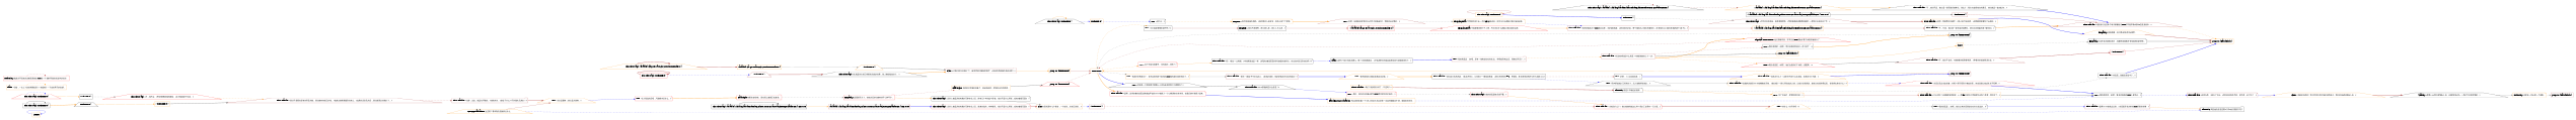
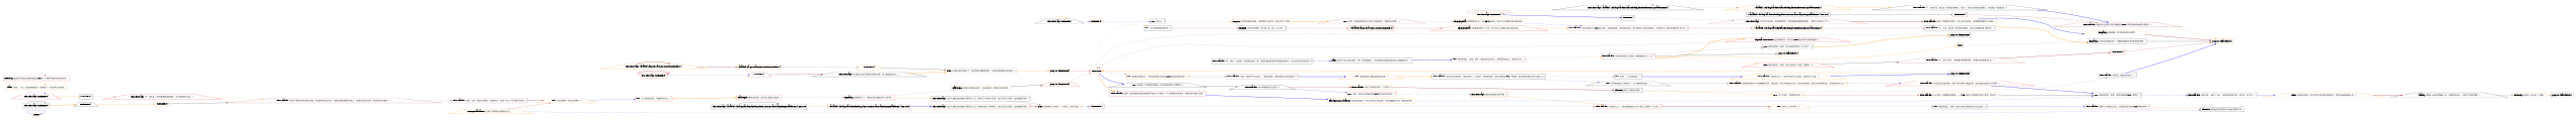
  digraph {
    rankdir=LR
    node [color=darkorange shape=note]
    edge [color=brown style=bold]
    n1 [label=START shape=folder]
    n2 [label=input shape=folder]
    n3 [color=black label="Empathy: 在*开花的屁股*背后，他显然很感激所有他能得到的帮助。"]
    n4 [label="Jump to: [Hardiehub1]" shape=folder]
    n5 [color=brown label="You: “我的意思是，‘好吧，还有一把枪会站在你这边。’等我找到枪之后。我把它弄丢了。”" shape=folder]
    n6 [color=brown label="Titus Hardie: “你说*好吧*是什么意思？”他猛地朝前上了一步。"]
    n7 [color=red label="Physical Instrument: 他们情绪高涨，非常自信——准备好要干掉整排雇佣兵了。" shape=trapezium]
    n8 [label="Jump to: [Hardiehub1]"]
    n9 [color=red label="You: “我的意思是，‘好吧，他们会把你们干掉的，提图斯。’”" shape=trapezium]
    n10 [color=black label="You: “我的意思是，‘好吧，我只好把你和他们一并干掉了。’”" shape=folder]
    n11 [color=black label="Kim Kitsuragi: IsKimHere()" shape=trapezium]
    n12 [label="IsKimHere()" shape=folder]
    n13 [color=black label="You: “没什么。”"]
    n14 [label="Eugene: “真不想揍他的奶奶。”房间里有人在窃笑，有些人放下了啤酒。"]
    n15 [color=brown label="!(IsKimHere())"]
    n16 [color=brown label="Titus Hardie: “难怪你们这些条子每天都被枪击——可不能带着*那种*态度参战争。”" shape=trapezium]
    n17 [color=black label="Kim Kitsuragi: “这些人都是训练有素的军事专业人员。拥有几十年的战斗经验。他们不是什么帮派，或者*傻逼军团*。”"]
    n18 [label="Glen: “那东西有七个枪管，一个扳机，你自己算算。”" shape=folder]
    n19 [color=brown label="!(IsKimHere())" shape=folder]
    n20 [color=red label="You: “是的，他们正在准备*宣判*——而且是冲你们来的。”"]
    n21 [color=red label="Kim Kitsuragi: “他的意思是情况很严重。”" shape=folder]
    n22 [color=red label="Titus Hardie: “当然没什么了！他们他妈的能怎么样？我们工会里有一万人呢。“"]
    n23 [label="You: “你们是蜜蜂；他们是大黄蜂。”" shape=trapezium]
    n24 [color=red label="You: “忘了我说的话吧，可能根本没什么。”"]
    n25 [color=red label="Half Light: *紧张*的窃笑。现在肾上腺素正在激增。" shape=folder]
    n26 [color=brown label="Jump to: [TRIBUNAL]"]
    n27 [label=TRIBUNAL shape=folder]
    n28 [label="You: “我跟乔伊斯谈过了。你吊起来的那个雇佣兵——他的朋友要来找你了。”"]
    n29 [color=black label="You: “它们能穿透陶瓷盔甲吗？”" shape=folder]
    n30 [color=red label="Titus Hardie: “是啊，说得好像你直面过陶瓷盔甲似的……”他抿了一小口啤酒来打发时间，在最后的时候插了进来。"]
    n31 [color=black label="You: “你知道一只塞拉斯大黄蜂*一分钟*能杀死四十只蜜蜂吗？”" shape=trapezium]
-   n32 [color=red label="You: “这个科奈尔很棘手。你知道的，对吧？”"]
    n33 [label="Conceptualization: 生态箱？看来真的想挽回点什么。" shape=trapezium]
    n34 [color=black label="Rhetoric: 我想他的意思是要*打得*他们屁股开花？" shape=folder]
    n35 [color=brown label="Titus Hardie: “是吗？”他似乎不怎么担心。“你说的朋友，指的是他在科奈尔的战友？”"]
    n36 [label="You: “那些雇佣兵们都装备着自动武器。”" shape=trapezium]
    n37 [color=black label="You: “好吧。”（以耸肩结束。）"]
    n38 [label="Titus Hardie: “当然没什么了！这里可不是什么生态箱，这里是马丁内斯。”" shape=trapezium]
    n39 [color=black label="Eugene: “我们不是蜜蜂，我们是人类，是工人主义者。”"]
    n40 [color=red label="!(Variable[\"cargo.evrart_2372_union_members\"])" shape=folder]
    n41 [color=black label="You: “乔伊斯说他们已经失控了，没人能制得住他们。”" shape=trapezium]
    n42 [label="Titus Hardie: “真他妈的惊喜……”他喃喃自语着。“他们雇了一群心理变态的人渣，让他们全副武装，放他们在城市里乱逛。你觉得会发生什么？”"]
    n43 [color=red label="Titus Hardie: “你还没见过全套装备，对吧？我可看到了整套东西，但也没能让他成长生不死啊。”" shape=trapezium]
    n44 [color=brown label="You: “好吧，如果格伦家里有台*七管大抬枪*的话，我想你会没事的。”" shape=trapezium]
    n45 [label="Encyclopedia: 艾弗拉特说工会一共有2372名成员，但无论什么都能让他们振奋起来。"]
    n46 [color=brown label="Titus Hardie: “你听到他说的了——就在这里。”他指着地面。“我们也有武装，整个地区的人都支持着我们，还有格伦……格伦就他妈是个*疯子*。”"]
    n47 [color=red label="Empathy: 提图斯尽力了，但他的兄弟们都有些不心神不宁。" shape=folder]
    n48 [label="Half Light: 他真的已经做好准备了。他必须这样。控制住自己的恐惧。" shape=folder]
    n49 [label="You: “待什么？打不穿吗？”" shape=trapezium]
    n50 [color=black label="You: “我的意思是，‘好吧，他们过来的话我会站在你们这边的。’”"]
    n51 [color=black label="Jump to: [TRIBUNAL]"]
    n52 [color=red label="Kim Kitsuragi: IsKimHere()" shape=trapezium]
    n53 [color=black label="IsKimHere()" shape=folder]
    n54 [color=red label="Kim Kitsuragi: “不，他不会。”警督调整着他的眼镜。“这可能就是个玩笑。”" shape=trapezium]
    n55 [color=brown label="Titus Hardie: “我们不需要你还有你弄丢的枪。我们都*有*自己的枪。”他差点把啤酒溅到你身上。“如果你没意见的话，我们就用这些就行了。”" shape=trapezium]
    n56 [label="!(IsKimHere())" shape=folder]
    n57 [color=brown label="Titus Hardie: “冷静，尤金，他是在吓唬你。”他转向你。“你想干什么？吓坏我的兄弟们？”" shape=folder]
    n58 [color=red label="Kim Kitsuragi: IsKimHere()"]
    n59 [color=brown label="IsKimHere()" shape=trapezium]
    n60 [color=black label="Kim Kitsuragi: “这就是你们自己掌握执法权的结果，别人都纷纷效仿了。”" shape=trapezium]
    n61 [color=brown label="Glen: “让他们放马过来好了！”金发男的叫喊响彻餐厅。“哈迪兄弟他妈的就在这里！”" shape=folder]
    n62 [label="!(IsKimHere())" shape=trapezium]
    n63 [label="Jump to: [TRIBUNAL]"]
    n64 [label="!(Variable[\"whirling.hardies_learned_they_listened_to_mercs_radio_comm\"])"]
    n65 [color=black label="Kim Kitsuragi: Variable[\"whirling.hardies_learned_they_listened_to_mercs_radio_comm\"]" shape=trapezium]
    n66 [label="Variable[\"whirling.hardies_learned_they_listened_to_mercs_radio_comm\"]" shape=trapezium]
    n67 [color=black label="Titus Hardie: “不，他们不是。他们是一群无组织的醉汉。别忘了：我们在监听他们的通话。他们就是一盘*散沙*。”" shape=trapezium]
    n68 [color=black label="Titus Hardie: “不，不是，他们是一群无组织的醉汉。我们比你想象的更了解他们。”"]
    n69 [label="Alain: “没错，一台上了油的杀戮机器！”他猛锤了一下金发男子的肩膀。" shape=folder]
    n70 [color=black label="You: “我的意思是，‘好吧，看来你能搞定——人多势众。”"]
    n71 [color=brown label="Titus Hardie: “这是当然。”他点了点头。“我们以前也经历过。是不是，伙计们？！”"]
    n72 [label="Glen: “他妈的当然有！我们可是久经沙场的城市战士，我们有枪*和*预备人员。”" shape=trapezium]
    n73 [color=brown label="Titus Hardie: “不，他们不会的。”他朝着你摇晃着啤酒。“带着你的负能量滚出去。”" shape=trapezium]
    n74 [color=red label="!(IsKimHere())"]
    n75 [color=brown label="Titus Hardie: “是啊……”他嗤之以鼻。“当屁股开花的时候——尽量别碍事！”"]
    n76 [label="Hand/Eye Coordination: 所以那意味着*一个*死人和巨久无比的每一次装弹都极其不便，需要很长时间。" shape=folder]
    n77 [color=black label="Titus Hardie: “我们自己也有武器。”他拉开背心，让你看了一眼他的枪套。“我们有伊斯特50s，齐格勒，格伦家里还有把七管大抬枪……”" shape=folder]
    n78 [color=black label="Titus Hardie: “有意思，别被流弹击中了。”" shape=folder]
    n79 [label="Kim Kitsuragi: Variable[\"cargo.evrart_2372_union_members\"]" shape=trapezium]
    n80 [label="Variable[\"cargo.evrart_2372_union_members\"]"]
    n81 [color=red label="Encyclopedia: 可能更像是两三千人吧。不过无论什么都能让他们振奋起来。" shape=trapezium]
    n82 [label="Kim Kitsuragi: IsKimHere()"]
    n83 [color=black label="IsKimHere()" shape=folder]
    n84 [color=brown label="Kim Kitsuragi: “不管有没有丢枪，你都需要帮助。”警督直视着提图斯的眼睛。“而我们向你伸出了手。”" shape=trapezium]
    n85 [label="Titus Hardie: “好吧，我接受你的援手。”那人扭了扭肩膀。“但我要亲眼看到才会相信。”" shape=folder]
    n86 [color=red label="Authority: 他真的不喜欢你这般招惹他们——在一个随时可能发生战争的前夕。" shape=folder]
    n87 [color=black label="Kim Kitsuragi: IsKimHere()" shape=folder]
    n88 [color=black label="IsKimHere()" shape=trapezium]
    n89 [color=red label="Jump to: [TRIBUNAL]" shape=trapezium]
    n90 [label="Titus Hardie: “我们只能拭目以待了，不是吗？”"]
    n91 [color=black label="Rhetoric: 那是个不确定的措辞。"]
    n92 [label="You: “为了你自己，希望你是对的。”"]
    n93 [color=black label="Kim Kitsuragi: Variable[\"whirling.hardies_the_boys_know_merc_was_oranjese_special_forces\"] == true"]
    n94 [color=brown label="Variable[\"whirling.hardies_the_boys_know_merc_was_oranjese_special_forces\"] == true"]
    n95 [color=red label="Kim Kitsuragi: “这些人都是训练有素的军事专业人员。就像你说的，特种部队。他们不是什么帮派，或者*傻逼军团*。”"]
    n96 [color=black label="!(Variable[\"whirling.hardies_the_boys_know_merc_was_oranjese_special_forces\"] == true)"]
    n97 [color=black label="Shanky: “是啊……我们有预备人员。”他紧张地点头。“我们可以请求增援。”" shape=trapezium]
    n98 [color=brown label="Jump to: [Hardiehub1]" shape=folder]
    n99 [color=black label="Titus Hardie: “……那他妈是什么意思？”" shape=trapezium]
    n100 [label="Titus Hardie: “什么对的？”他挑衅地看着你。“一颗50口径的子弹能穿过去吗？是啊，我太对了。”" shape=folder]
    n101 [label="Authority: 这家伙一定会第一个逃跑。"]
    n102 [label="Empathy: 他很感激，但只愿*有条件的*接受。" shape=trapezium]
    n103 [color=black label="Titus Hardie: “呸！”喷出一口啤酒。“本地帮派也是一样。该死的*傻逼军团*和马德雷的渣滓们。你出去时没见到他们吗？”"]
    n104 [color=black label="Alain: “是吗？他们现在在哪儿，嗯？”他指着南边。“打包进密封的集装箱里送回马德雷那里去了。”" shape=folder]
    n1 -> n1 [color=blue style=solid]
    n2 -> n3 [color=gray40 style=dashed]
    n3 -> n4 [color=gray40]
    n5 -> n6 [color=darkorange style=dashed]
    n6 -> n2 [color=darkorange style=solid]
    n6 -> n7 [color=darkorange]
    n6 -> n8 [color=gray40]
    n6 -> n9 [color=darkorange style=dashed]
    n6 -> n10 [style=dashed]
    n7 -> n27 [style=dashed]
    n9 -> n73 [color=gray40]
    n10 -> n51 [color=darkorange]
    n11 -> n11 [color=darkorange style=solid]
    n11 -> n12 [color=blue style=dashed]
    n12 -> n13 [color=blue style=dashed]
    n13 -> n14 [color=darkorange style=dashed]
    n14 -> n44 [color=darkorange]
    n15 -> n16 [style=solid]
    n16 -> n4 [color=darkorange style=dashed]
    n17 -> n18 [color=gray40 style=solid]
    n18 -> n19 [color=blue style=dashed]
    n19 -> n22 [style=dashed]
    n20 -> n21 [color=gray40 style=dashed]
    n21 -> n22 [color=darkorange style=solid]
    n22 -> n49
    n23 -> n24 [color=blue style=solid]
    n24 -> n25 [color=darkorange]
    n25 -> n47 [color=gray40 style=dashed]
    n26 -> n27 [color=darkorange style=solid]
    n27 -> n28 [color=gray40 style=dashed]
    n27 -> n29 [color=darkorange style=dashed]
    n27 -> n30 [color=darkorange]
    n27 -> n31 [color=blue]
-   n27 -> n32 [color=darkorange style=dashed]
    n28 -> n35 [color=gray40 style=solid]
    n29 -> n39 [style=solid]
    n30 -> n76 [color=blue]
    n31 -> n99 [color=gray40]
-   n32 -> n103 [color=darkorange style=solid]
    n33 -> n23 [style=solid]
    n33 -> n34 [color=blue style=dashed]
    n35 -> n36 [color=blue]
    n36 -> n77 [color=darkorange]
    n37 -> n38 [color=blue]
    n38 -> n26 [color=blue]
    n39 -> n40 [style=solid]
    n40 -> n81 [style=solid]
    n41 -> n42 [color=gray40 style=solid]
    n42 -> n43 [color=blue style=dashed]
    n43 -> n70 [color=blue]
    n44 -> n45 [color=gray40 style=dashed]
    n45 -> n46 [color=blue style=dashed]
    n46 -> n64 [style=solid]
    n47 -> n17 [color=darkorange style=solid]
    n47 -> n48 [style=dashed]
    n48 -> n89 [color=gray40]
    n49 -> n50 [color=gray40 style=dashed]
    n50 -> n75 [color=blue style=solid]
    n51 -> n27 [color=gray40 style=dashed]
    n52 -> n52 [color=blue style=dashed]
    n52 -> n53 [color=darkorange style=solid]
    n53 -> n54 [color=gray40 style=dashed]
    n54 -> n55 [color=darkorange style=dashed]
    n55 -> n57 [style=dashed]
    n56 -> n55 [color=gray40]
    n57 -> n23
    n58 -> n58
    n58 -> n59 [color=blue style=dashed]
    n59 -> n60
    n60 -> n61 [color=darkorange]
    n61 -> n63 [color=darkorange style=solid]
    n62 -> n61 [color=gray40]
    n63 -> n27 [style=solid]
    n64 -> n68 [style=solid]
    n65 -> n65 [style=dashed]
    n65 -> n66 [style=dashed]
    n66 -> n67 [color=darkorange style=solid]
    n67 -> n16 [color=blue]
-   n68 -> n16 [color=darkorange]
+   n68 -> n3 [color=darkorange]
    n69 -> n69 [color=darkorange style=dashed]
    n70 -> n71 [color=blue style=dashed]
    n71 -> n72 [color=blue style=solid]
    n72 -> n97
    n73 -> n74
    n74 -> n4 [style=solid]
    n75 -> n34 [color=darkorange style=solid]
    n76 -> n70 [color=blue style=dashed]
    n77 -> n37 [style=dashed]
    n77 -> n41 [color=blue style=dashed]
    n78 -> n4 [color=blue]
    n79 -> n79
    n79 -> n80
    n80 -> n62 [color=gray40 style=solid]
    n81 -> n46 [color=darkorange style=solid]
    n82 -> n82 [style=solid]
    n82 -> n83 [color=blue]
    n83 -> n84 [color=gray40 style=dashed]
    n84 -> n85
    n85 -> n102 [color=blue]
    n86 -> n86 [style=dashed]
    n87 -> n87 [color=gray40]
    n87 -> n88 [color=darkorange]
    n88 -> n56 [color=darkorange style=solid]
    n89 -> n27 [style=dashed]
    n90 -> n91
    n91 -> n78 [color=gray40 style=dashed]
    n91 -> n92 [color=darkorange style=solid]
    n92 -> n100 [style=solid]
    n93 -> n93 [color=gray40]
    n93 -> n94 [color=darkorange style=solid]
    n94 -> n95 [color=blue]
    n95 -> n18
    n96 -> n15 [color=gray40]
    n97 -> n101 [color=gray40 style=solid]
    n99 -> n20 [color=blue style=solid]
+   n99 -> n90
    n100 -> n70 [color=gray40]
    n101 -> n98 [color=gray40 style=dashed]
    n102 -> n4
    n103 -> n104 [color=blue style=solid]
    n104 -> n5 [color=blue]
  }
